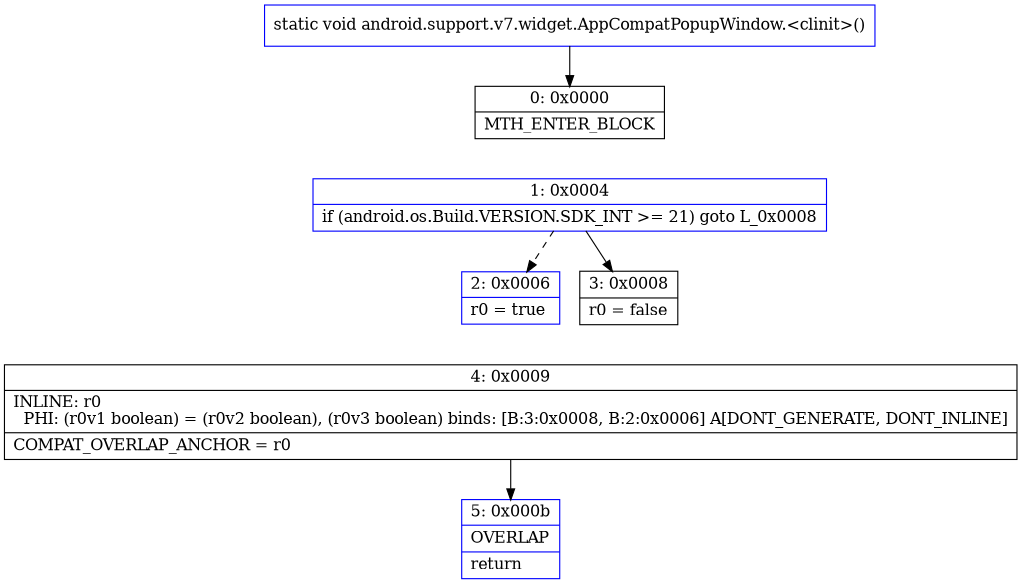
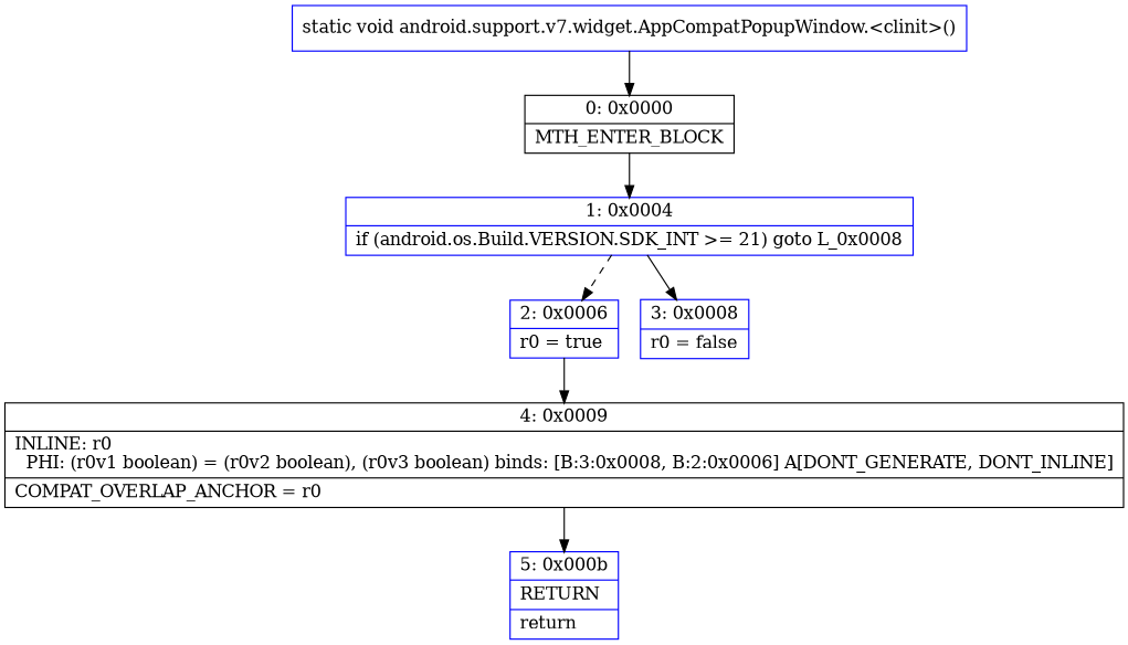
  digraph {
    node [color=blue shape=record]
    n1 [color=black label="{0\:\ 0x0000|MTH_ENTER_BLOCK\l}"]
    n2 [label="{1\:\ 0x0004|if (android.os.Build.VERSION.SDK_INT \>= 21) goto L_0x0008\l}"]
    n3 [label="{2\:\ 0x0006|r0 = true\l}"]
-   n4 [color=black label="{3\:\ 0x0008|r0 = false\l}"]
+   n4 [label="{3\:\ 0x0008|r0 = false\l}"]
    n5 [color=black label="{4\:\ 0x0009|INLINE: r0 \l  PHI: (r0v1 boolean) = (r0v2 boolean), (r0v3 boolean) binds: [B:3:0x0008, B:2:0x0006] A[DONT_GENERATE, DONT_INLINE]\l|COMPAT_OVERLAP_ANCHOR = r0\l}"]
-   n6 [label="{5\:\ 0x000b|OVERLAP\l|return\l}"]
+   n6 [label="{5\:\ 0x000b|RETURN\l|return\l}"]
    n7 [label="{static void android.support.v7.widget.AppCompatPopupWindow.\<clinit\>() }"]
+   n1 -> n2
    n2 -> n3 [style=dashed]
    n2 -> n4
+   n3 -> n5
    n5 -> n6
    n7 -> n1
  }
